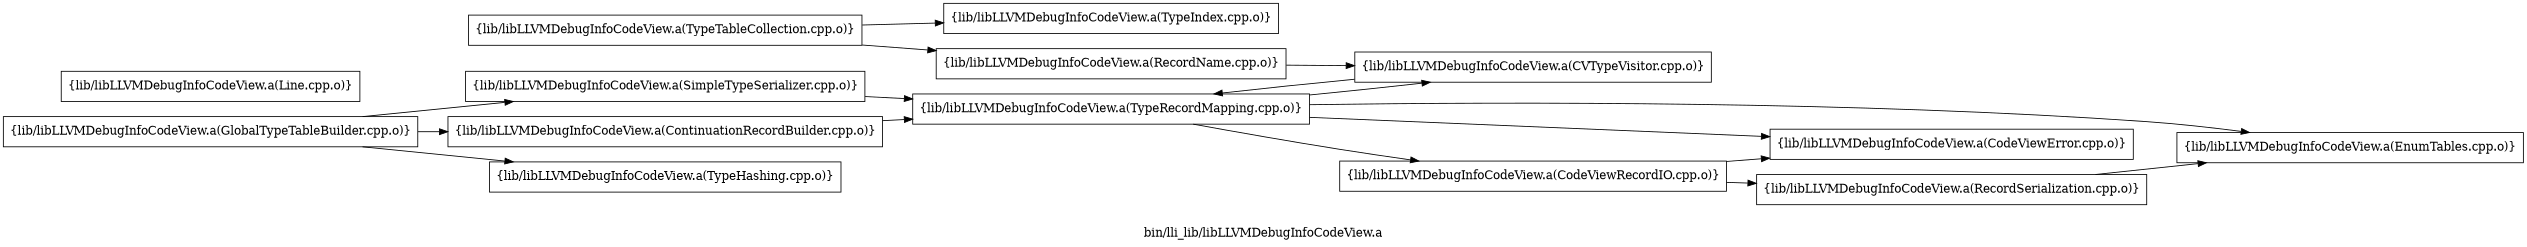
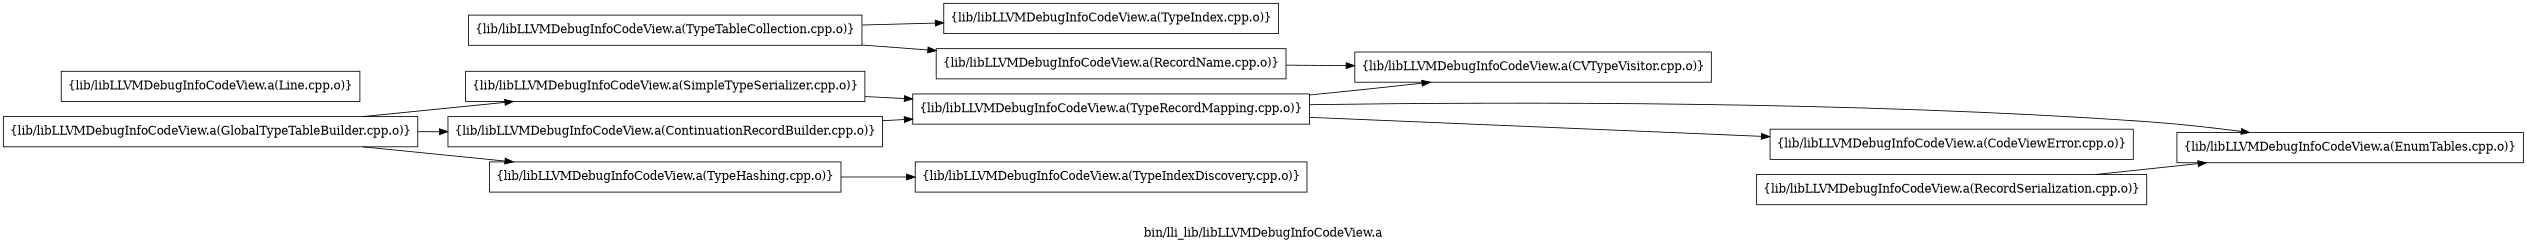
  digraph {
    label="bin/lli_lib/libLLVMDebugInfoCodeView.a"
    rankdir=LR
    node [group=0 shape=box]
    n1 [label="{lib/libLLVMDebugInfoCodeView.a(EnumTables.cpp.o)}"]
    n2 [label="{lib/libLLVMDebugInfoCodeView.a(GlobalTypeTableBuilder.cpp.o)}"]
    n3 [label="{lib/libLLVMDebugInfoCodeView.a(SimpleTypeSerializer.cpp.o)}"]
    n4 [label="{lib/libLLVMDebugInfoCodeView.a(TypeHashing.cpp.o)}"]
    n5 [label="{lib/libLLVMDebugInfoCodeView.a(ContinuationRecordBuilder.cpp.o)}"]
    n6 [label="{lib/libLLVMDebugInfoCodeView.a(TypeRecordMapping.cpp.o)}"]
-   n8 [label="{lib/libLLVMDebugInfoCodeView.a(CodeViewRecordIO.cpp.o)}"]
+   n7 [label="{lib/libLLVMDebugInfoCodeView.a(TypeIndexDiscovery.cpp.o)}"]
    n9 [label="{lib/libLLVMDebugInfoCodeView.a(CodeViewError.cpp.o)}"]
    n10 [label="{lib/libLLVMDebugInfoCodeView.a(CVTypeVisitor.cpp.o)}"]
    n11 [label="{lib/libLLVMDebugInfoCodeView.a(Line.cpp.o)}"]
    n12 [label="{lib/libLLVMDebugInfoCodeView.a(RecordSerialization.cpp.o)}"]
    n13 [label="{lib/libLLVMDebugInfoCodeView.a(TypeIndex.cpp.o)}"]
    n14 [label="{lib/libLLVMDebugInfoCodeView.a(TypeTableCollection.cpp.o)}"]
    n15 [label="{lib/libLLVMDebugInfoCodeView.a(RecordName.cpp.o)}"]
    n2 -> n3
    n2 -> n4
    n2 -> n5
    n3 -> n6
+   n4 -> n7
    n5 -> n6
    n6 -> n1
-   n6 -> n8
    n6 -> n9
    n6 -> n10
-   n8 -> n9
-   n8 -> n12
-   n10 -> n6
    n12 -> n1
    n14 -> n13
    n14 -> n15
    n15 -> n10
  }
